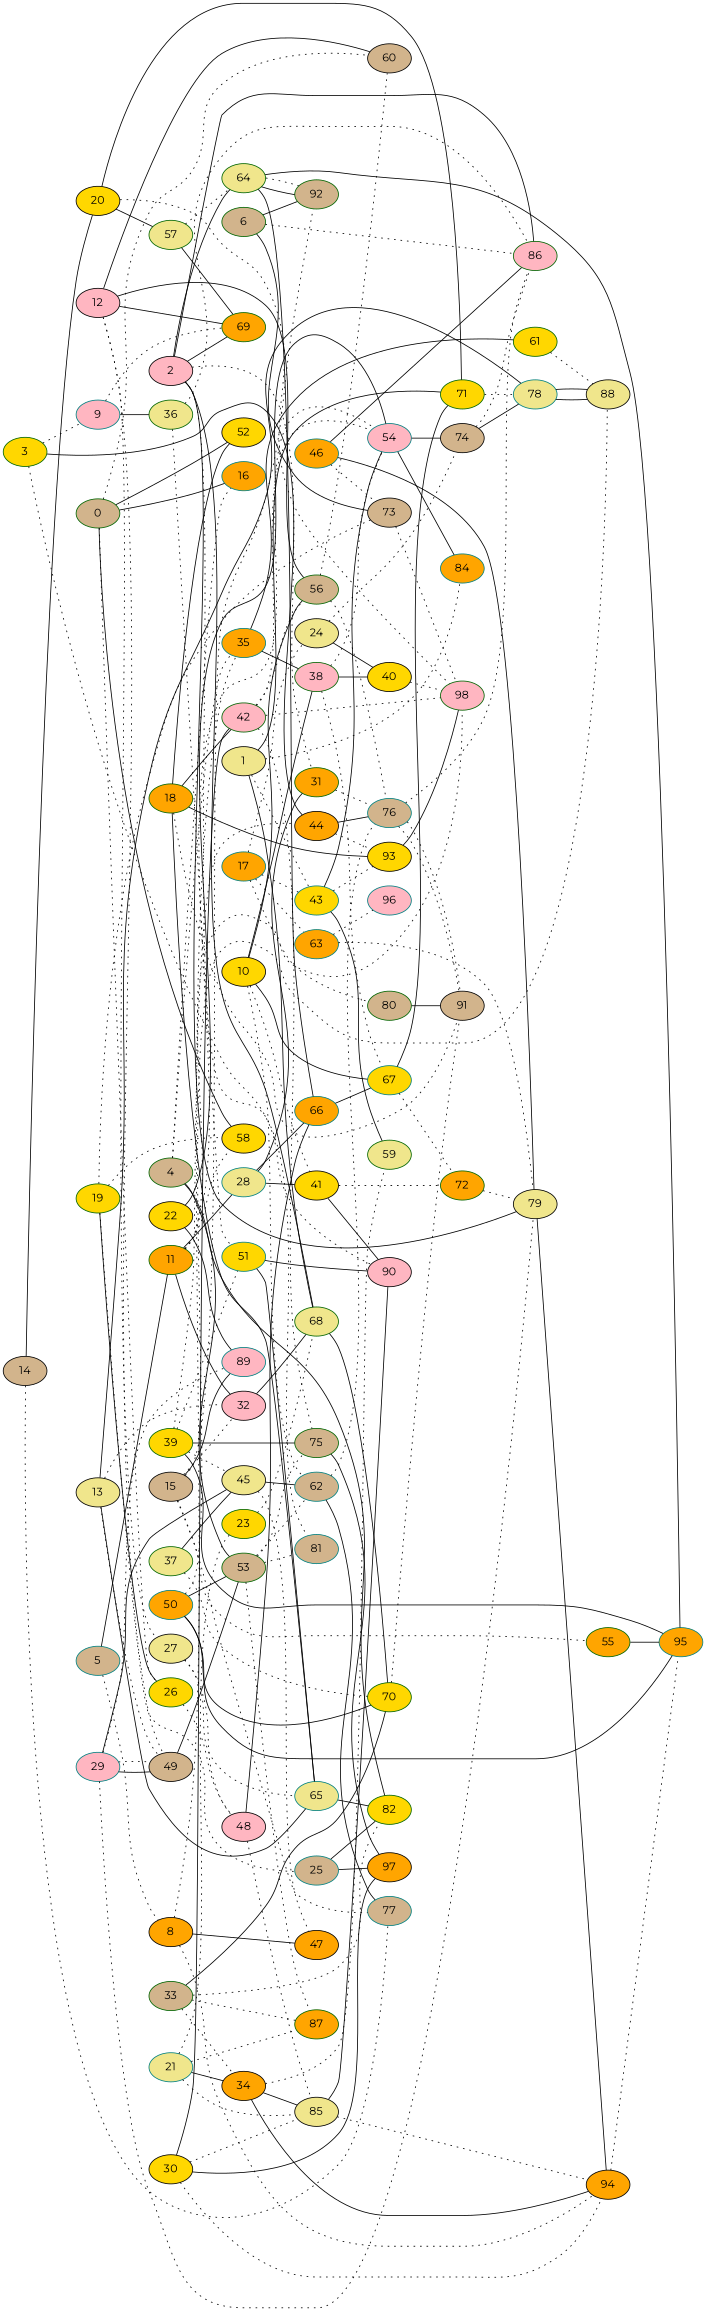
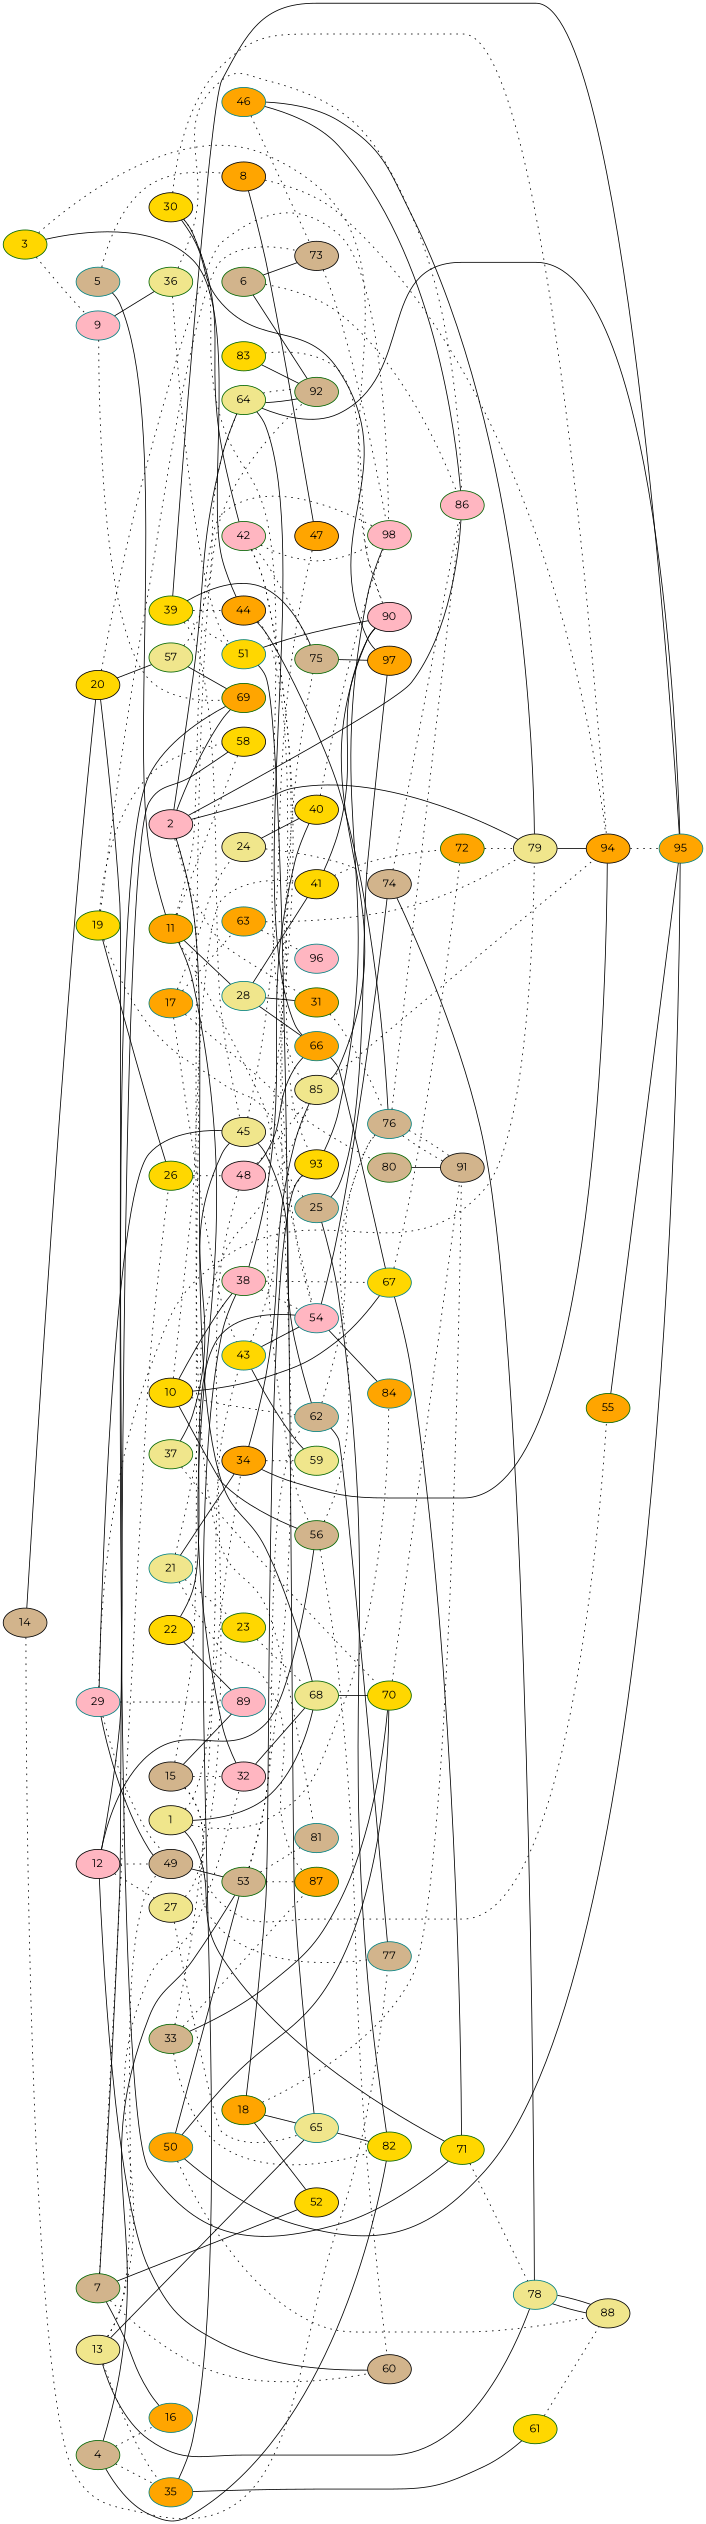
  graph {
    fontname=Montserrat
    rankdir=LR
    node [color=darkgreen fillcolor=gold fontname=Montserrat style=filled]
    edge [fontname=Montserrat style=dotted]
    1 [color=black fillcolor=khaki]
    43 [color=teal]
    68 [fillcolor=khaki]
    71
    84 [color=teal fillcolor=orange]
    54 [color=teal fillcolor=lightpink]
    93 [color=black]
    59 [fillcolor=khaki]
    70
    78 [color=teal fillcolor=khaki]
    2 [color=black fillcolor=lightpink]
    31 [fillcolor=orange]
    64 [fillcolor=khaki]
    69 [fillcolor=orange]
    79 [color=black fillcolor=khaki]
    81 [color=teal fillcolor=tan]
    86 [fillcolor=lightpink]
    76 [color=teal fillcolor=tan]
    92 [fillcolor=tan]
    66 [color=teal fillcolor=orange]
    95 [color=teal fillcolor=orange]
    94 [color=black fillcolor=orange]
    9 [color=teal fillcolor=lightpink]
    3
    44 [color=black fillcolor=orange]
    90 [color=black fillcolor=lightpink]
    36 [fillcolor=khaki]
    4 [fillcolor=tan]
    16 [color=teal fillcolor=orange]
    35 [color=teal fillcolor=orange]
    53 [fillcolor=tan]
    82
    38 [fillcolor=lightpink]
    61
    62 [color=teal fillcolor=tan]
    87 [fillcolor=orange]
    75 [fillcolor=tan]
    5 [color=teal fillcolor=tan]
    8 [color=black fillcolor=orange]
    11 [fillcolor=orange]
    47 [color=black fillcolor=orange]
    58 [color=black]
    28 [color=teal fillcolor=khaki]
    32 [color=black fillcolor=lightpink]
    98 [fillcolor=lightpink]
    6 [fillcolor=tan]
    73 [color=black fillcolor=tan]
-   7 [fillcolor=tan label=0]
+   7 [fillcolor=tan]
    26
    52 [color=black]
    60 [color=black fillcolor=tan]
    48 [color=black fillcolor=lightpink]
    51 [color=teal]
    10 [color=black]
    41 [color=black]
    56 [fillcolor=tan]
    67 [color=teal]
    40 [color=black]
    72 [fillcolor=orange]
    77 [color=teal fillcolor=tan]
    74 [color=black fillcolor=tan]
    12 [color=black fillcolor=lightpink]
    27 [color=black fillcolor=khaki]
    49 [color=black fillcolor=tan]
    65 [color=teal fillcolor=khaki]
    13 [color=black fillcolor=khaki]
    88 [color=black fillcolor=khaki]
    14 [color=black fillcolor=tan]
    20 [color=black]
    57 [fillcolor=khaki]
    15 [color=black fillcolor=tan]
    55 [fillcolor=orange]
    89 [color=teal fillcolor=lightpink]
    17 [color=teal fillcolor=orange]
    24 [color=black fillcolor=khaki]
    63 [color=teal fillcolor=orange]
    80 [fillcolor=tan]
    96 [color=teal fillcolor=lightpink]
    91 [color=black fillcolor=tan]
    18 [fillcolor=orange]
    42 [fillcolor=lightpink]
    19
    25 [color=teal fillcolor=tan]
    97 [color=black fillcolor=orange]
    21 [color=teal fillcolor=khaki]
    23
    34 [color=black fillcolor=orange]
    85 [color=black fillcolor=khaki]
    22 [color=black]
    29 [color=teal fillcolor=lightpink]
    45 [color=black fillcolor=khaki]
    30 [color=black]
    33 [fillcolor=tan]
    37 [fillcolor=khaki]
    39
    46 [color=teal fillcolor=orange]
    50 [color=teal fillcolor=orange]
+   83
    1 -- 43
    1 -- 68 [style=solid]
    1 -- 71 [style=solid]
    1 -- 84
    43 -- 54 [style=solid]
    43 -- 93
    43 -- 59 [style=solid]
    68 -- 70 [style=solid]
    71 -- 78
    54 -- 84 [style=solid]
    54 -- 74 [style=solid]
    93 -- 98 [style=solid]
    70 -- 91
    78 -- 88 [style=solid]
    78 -- 88 [style=solid]
    2 -- 68 [style=solid]
    2 -- 31
    2 -- 64 [style=solid]
    2 -- 69 [style=solid]
    2 -- 79 [style=solid]
    2 -- 81
    2 -- 86 [style=solid]
    31 -- 76
    64 -- 92 [style=solid]
    64 -- 92
    64 -- 66 [style=solid]
    64 -- 95 [style=solid]
    79 -- 94 [style=solid]
    76 -- 86
    76 -- 91
    76 -- 91
    66 -- 67 [style=solid]
    94 -- 95
    9 -- 69
    9 -- 36 [style=solid]
    3 -- 9
    3 -- 44 [style=solid]
    3 -- 90
    44 -- 93
    44 -- 76 [style=solid]
    36 -- 86
    36 -- 51
    4 -- 16
    4 -- 35
    4 -- 53 [style=solid]
    4 -- 82 [style=solid]
    35 -- 38 [style=solid]
    35 -- 61 [style=solid]
    53 -- 81
    53 -- 62
    53 -- 87
    53 -- 75
    38 -- 54
    38 -- 67
    38 -- 40 [style=solid]
    61 -- 88
    62 -- 76
    62 -- 77 [style=solid]
    75 -- 97 [style=solid]
    5 -- 8
    5 -- 11 [style=solid]
    8 -- 94
-   8 -- 35
+   13 -- 35
    8 -- 47 [style=solid]
    11 -- 54
    11 -- 58
    11 -- 28 [style=solid]
    11 -- 32 [style=solid]
    11 -- 98
    28 -- 31 [style=solid]
    28 -- 66 [style=solid]
    28 -- 41 [style=solid]
    32 -- 68 [style=solid]
    6 -- 86
    6 -- 92 [style=solid]
    6 -- 73 [style=solid]
    73 -- 98
    7 -- 16 [style=solid]
    7 -- 58 [style=solid]
    7 -- 26
    7 -- 52 [style=solid]
    7 -- 60
    26 -- 48
    48 -- 66 [style=solid]
    48 -- 85
    51 -- 90 [style=solid]
    51 -- 65 [style=solid]
    10 -- 38 [style=solid]
    10 -- 62
    10 -- 41
    10 -- 56 [style=solid]
    10 -- 67 [style=solid]
    41 -- 90 [style=solid]
    41 -- 72
    56 -- 76
    56 -- 60
    67 -- 71 [style=solid]
    67 -- 72
    40 -- 98
    72 -- 79
    74 -- 78 [style=solid]
    74 -- 86
    12 -- 69 [style=solid]
    12 -- 60 [style=solid]
    12 -- 56 [style=solid]
    12 -- 27
    12 -- 49
    27 -- 48
    27 -- 65
    49 -- 53 [style=solid]
    65 -- 82 [style=solid]
    13 -- 78 [style=solid]
    13 -- 32
    13 -- 49
    13 -- 65 [style=solid]
    14 -- 77
    14 -- 20 [style=solid]
    20 -- 71 [style=solid]
    20 -- 98
    20 -- 57 [style=solid]
    57 -- 64
    57 -- 69 [style=solid]
    15 -- 92
    15 -- 32
    15 -- 77
    15 -- 55
    15 -- 89 [style=solid]
    55 -- 95 [style=solid]
    17 -- 43
    17 -- 24
    17 -- 63
    17 -- 80
    24 -- 40 [style=solid]
    24 -- 74
    63 -- 79
    63 -- 96
    80 -- 91 [style=solid]
    18 -- 93 [style=solid]
    18 -- 52 [style=solid]
    18 -- 65 [style=solid]
    18 -- 91
-   18 -- 42 [style=solid]
    42 -- 54
    42 -- 75
    42 -- 98
    42 -- 56
    19 -- 58
    19 -- 73
    19 -- 26 [style=solid]
    19 -- 25
    25 -- 82 [style=solid]
    25 -- 97 [style=solid]
    21 -- 87
    21 -- 23
    21 -- 34 [style=solid]
    21 -- 85
    23 -- 68
    34 -- 59
    34 -- 94 [style=solid]
    34 -- 85 [style=solid]
    85 -- 94
    85 -- 90 [style=solid]
    22 -- 54 [style=solid]
    22 -- 89 [style=solid]
    29 -- 79
    29 -- 49 [style=solid]
    29 -- 49
    29 -- 89
    29 -- 45 [style=solid]
    45 -- 62 [style=solid]
    45 -- 47
    30 -- 94
    30 -- 42 [style=solid]
    30 -- 97 [style=solid]
    30 -- 85
    33 -- 70 [style=solid]
    33 -- 82
    33 -- 87
    33 -- 34
    37 -- 70
    37 -- 45 [style=solid]
    39 -- 95 [style=solid]
    39 -- 44
    39 -- 75 [style=solid]
    39 -- 51
    39 -- 45
    46 -- 79 [style=solid]
    46 -- 86 [style=solid]
    46 -- 73
    50 -- 70 [style=solid]
    50 -- 95 [style=solid]
    50 -- 53 [style=solid]
    50 -- 88
+   83 -- 92 [style=solid]
+   83 -- 90
  }
